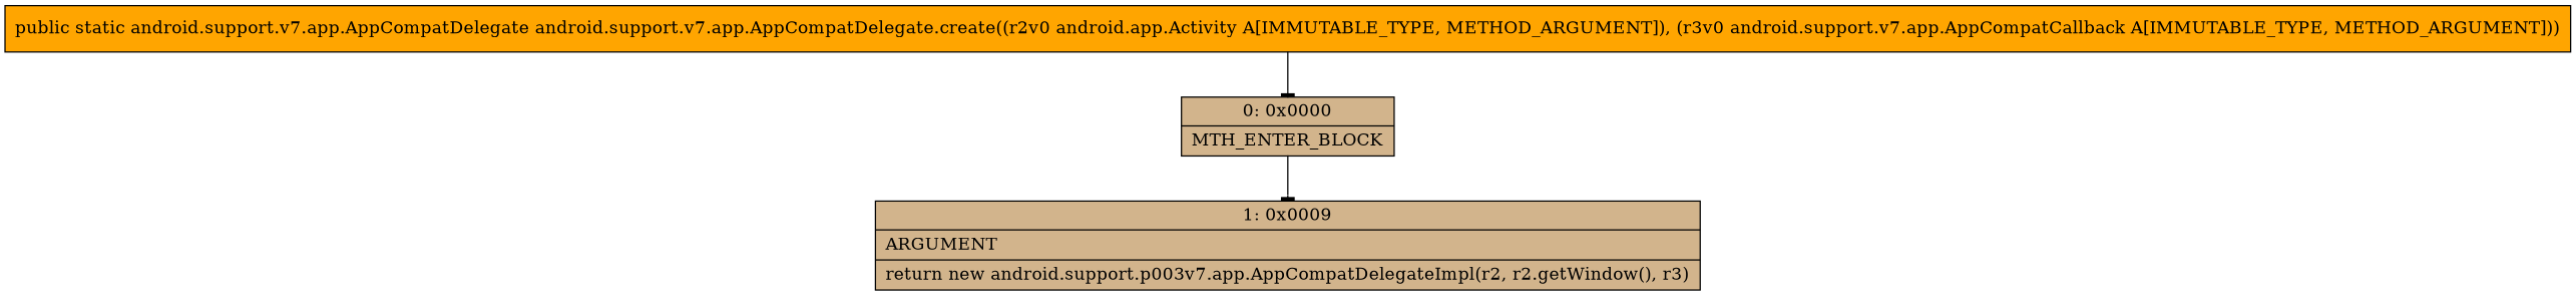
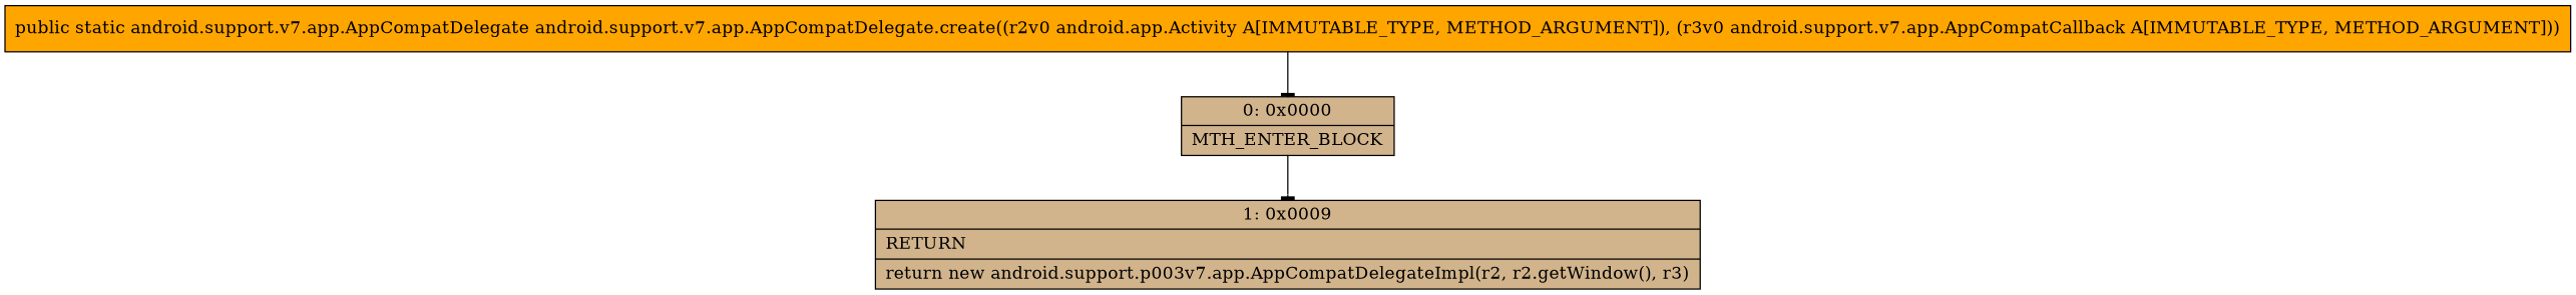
  digraph {
    node [shape=record style=filled fillcolor=tan]
    edge [arrowhead=tee]
    n1 [label="{0\:\ 0x0000|MTH_ENTER_BLOCK\l}"]
-   n2 [label="{1\:\ 0x0009|ARGUMENT\l|return new android.support.p003v7.app.AppCompatDelegateImpl(r2, r2.getWindow(), r3)\l}"]
+   n2 [label="{1\:\ 0x0009|RETURN\l|return new android.support.p003v7.app.AppCompatDelegateImpl(r2, r2.getWindow(), r3)\l}"]
    n3 [label="{public static android.support.v7.app.AppCompatDelegate android.support.v7.app.AppCompatDelegate.create((r2v0 android.app.Activity A[IMMUTABLE_TYPE, METHOD_ARGUMENT]), (r3v0 android.support.v7.app.AppCompatCallback A[IMMUTABLE_TYPE, METHOD_ARGUMENT])) }" fillcolor=orange]
    n1 -> n2
    n3 -> n1
  }
